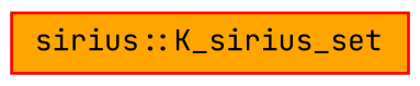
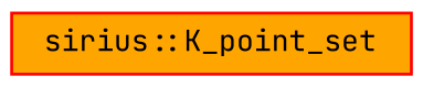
  digraph {
    rankdir=TB
    fontname="JetBrains Mono"
-   n1 [color=red fillcolor=orange fontname="JetBrains Mono" fontsize=10 height=0.2 label="sirius::K_sirius_set" shape=record style=filled width=0.4]
+   n1 [color=red fillcolor=orange fontname="JetBrains Mono" fontsize=10 height=0.2 label="sirius::K_point_set" shape=record style=filled width=0.4]
  }
